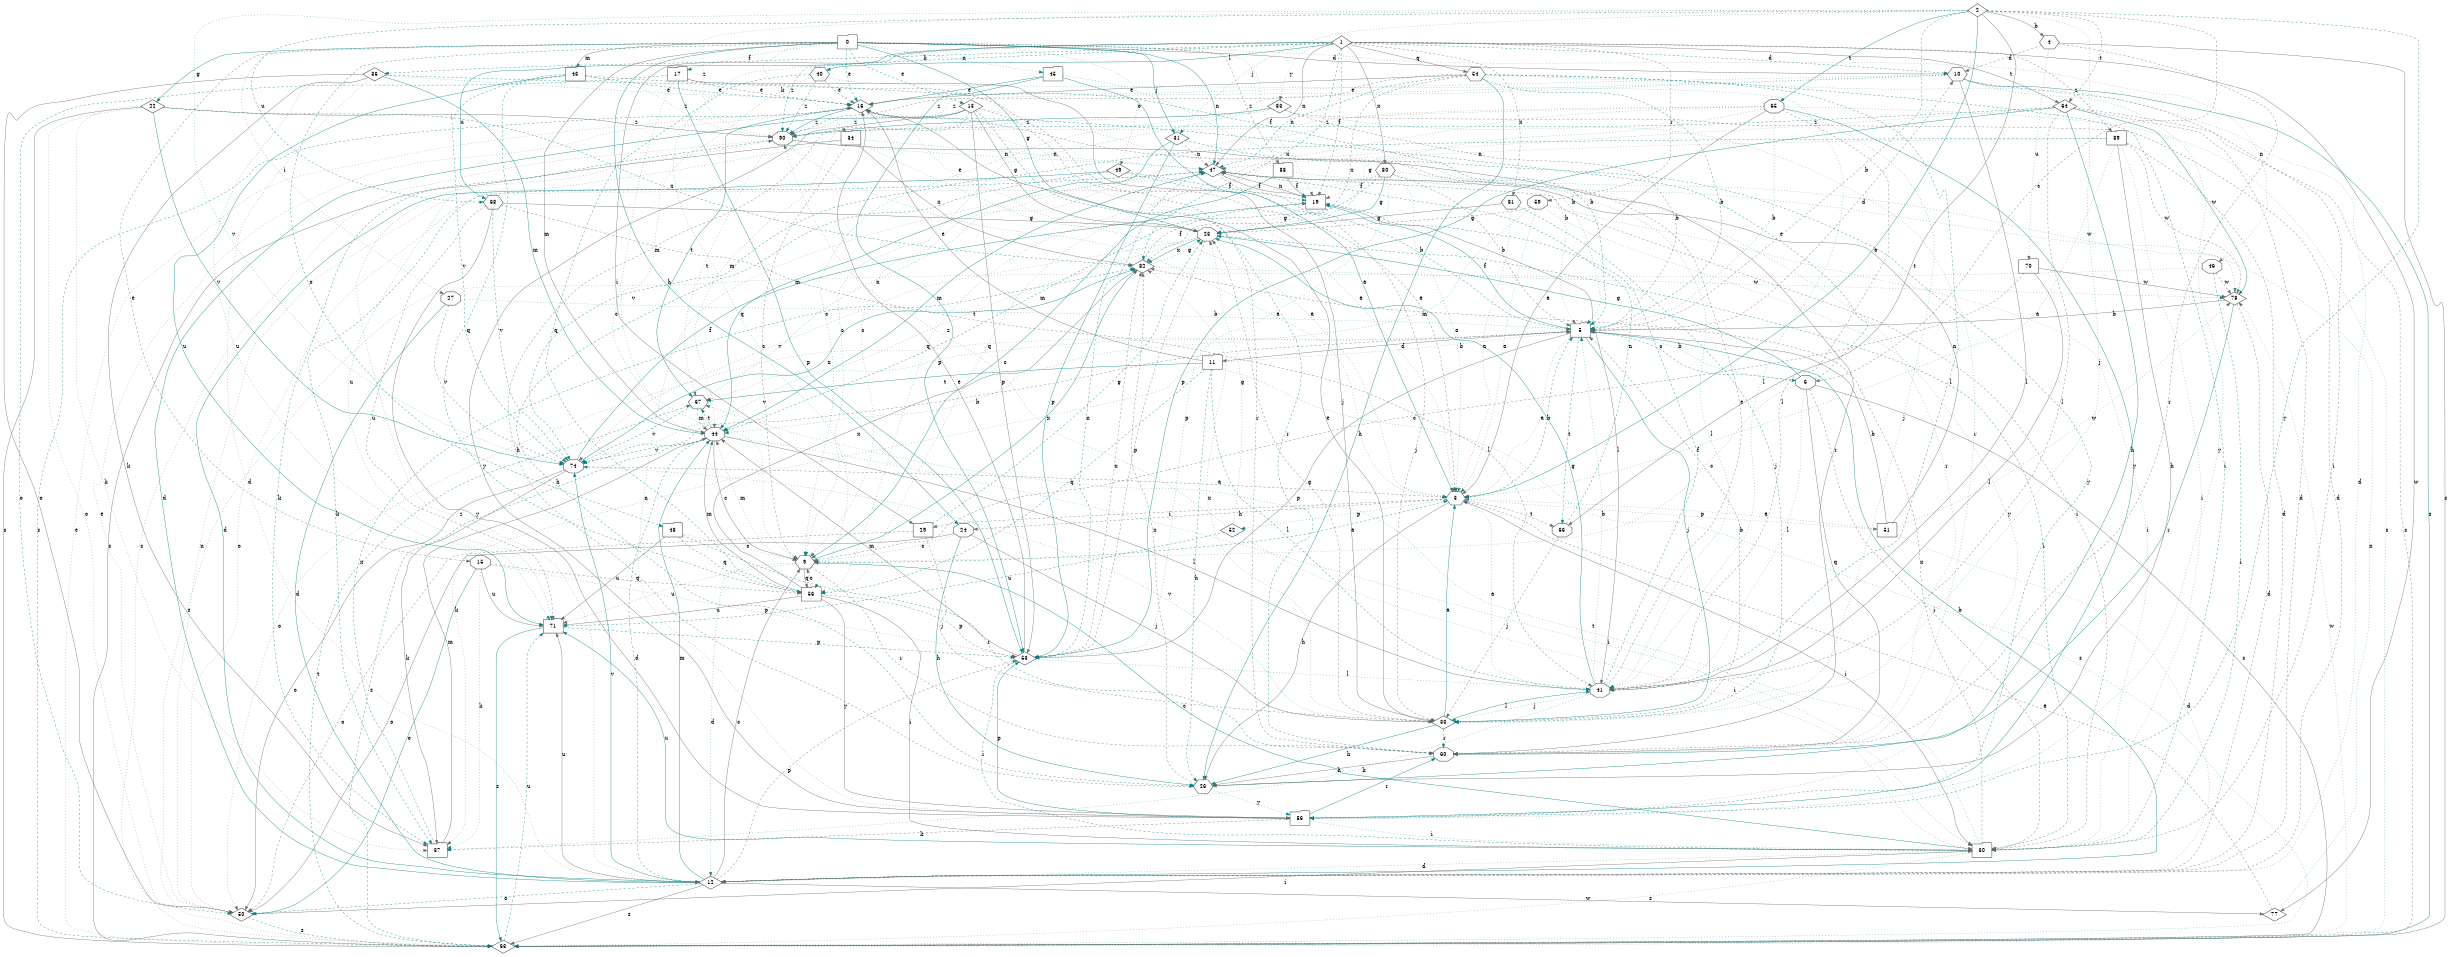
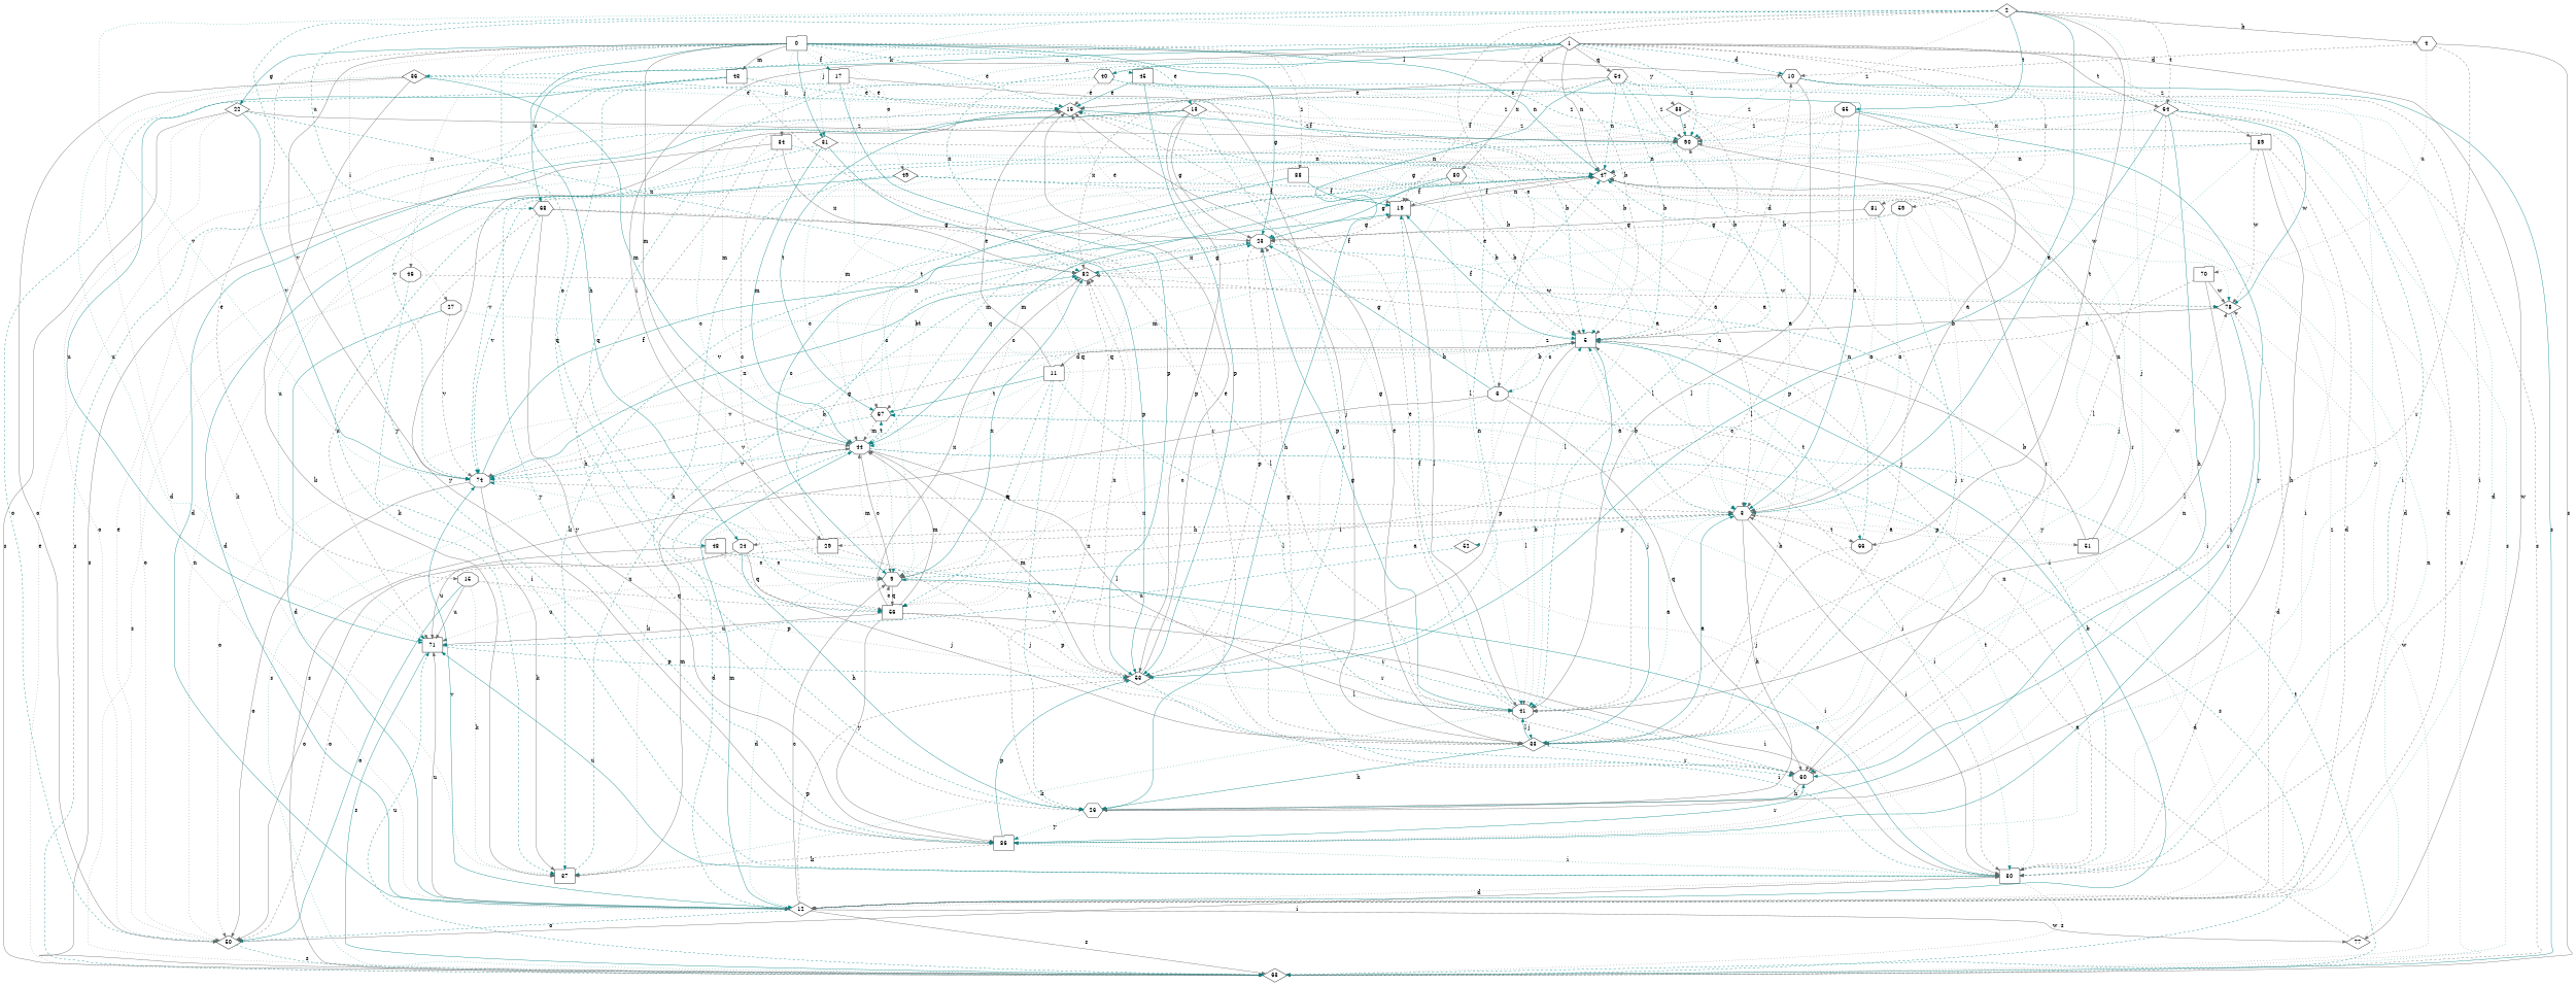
  strict digraph {
    node [shape=diamond]
    edge [color=gray40 style=dashed]
    0 [shape=folder]
    10 [shape=hexagon]
    13
    15 [shape=octagon]
    16
    17 [shape=folder]
    19 [shape=folder]
    22
    23 [shape=octagon]
    24 [shape=octagon]
    27 [shape=octagon]
    31
    34 [shape=folder]
    43 [shape=folder]
    44 [shape=octagon]
    45 [shape=folder]
    46 [shape=octagon]
    47
    48 [shape=folder]
    49
    74 [shape=octagon]
    88 [shape=folder]
    90 [shape=octagon]
    86 [shape=folder]
    30 [shape=folder]
    63
    9 [shape=hexagon]
    41 [shape=octagon]
    3 [shape=hexagon]
    5 [shape=folder]
    26 [shape=hexagon]
    60 [shape=octagon]
    53
    12
    56 [shape=folder]
    50
    71 [shape=folder]
    37 [shape=folder]
    67 [shape=hexagon]
    33
    82
    78
    1
    29 [shape=folder]
    36
    40 [shape=hexagon]
    54 [shape=hexagon]
    59 [shape=octagon]
    64
    68 [shape=hexagon]
    77
    80 [shape=hexagon]
    81 [shape=hexagon]
    83
    89 [shape=folder]
    2
    4 [shape=hexagon]
    6 [shape=octagon]
    65 [shape=octagon]
    66 [shape=octagon]
    51 [shape=folder]
    52
    70 [shape=folder]
    11 [shape=folder]
    0 -> 10 [label=d style=solid]
    0 -> 13 [color=teal label=e]
    0 -> 15 [label=e]
    0 -> 16 [color=teal label=e]
    0 -> 17 [color=teal label=f style=dotted]
    0 -> 19 [label=f style=dotted]
    0 -> 22 [color=teal label=g style=solid]
    0 -> 23 [color=teal label=g style=solid]
    0 -> 24 [color=teal label=h style=solid]
    0 -> 27 [label=i style=dotted]
    0 -> 31 [color=teal label=j style=solid]
    0 -> 34 [label=k style=dotted]
    0 -> 43 [label=m style=solid]
    0 -> 44 [label=m style=solid]
    0 -> 45 [color=teal label=n style=dotted]
    0 -> 46 [label=n style=dotted]
    0 -> 47 [color=teal label=n style=solid]
    0 -> 48 [color=teal label=o]
    0 -> 49 [label=o style=dotted]
+   0 -> 74 [label=v style=solid]
    0 -> 88 [label=z]
    10 -> 16 [color=teal label=e style=dotted]
    10 -> 90 [color=teal label=z style=dotted]
    10 -> 86 [color=teal label=y style=dotted]
    10 -> 30 [label=i]
    10 -> 63 [color=teal label=s style=solid]
    10 -> 9 [color=teal label=c style=dotted]
    10 -> 41 [label=l style=solid]
    13 -> 23 [label=g style=solid]
    13 -> 90 [label=z style=dotted]
    13 -> 86 [label=y style=solid]
    13 -> 3 [label=a]
    13 -> 5 [label=b style=dotted]
    13 -> 26 [label=h]
    13 -> 60 [color=teal label=r]
    13 -> 53 [label=p style=solid]
    13 -> 12 [color=teal label=d style=solid]
    15 -> 53 [label=p style=dotted]
    15 -> 56 [label=q]
    15 -> 50 [color=teal label=o style=solid]
    15 -> 71 [label=u style=solid]
    15 -> 37 [color=teal label=k style=dotted]
    16 -> 90 [color=teal label=z style=solid]
    16 -> 63 [color=teal label=s]
    16 -> 3 [label=a style=dotted]
    16 -> 67 [color=teal label=t style=solid]
    17 -> 16 [label=e]
    17 -> 9 [color=teal label=c style=dotted]
    17 -> 53 [color=teal label=p style=solid]
    17 -> 50 [color=teal label=o]
    17 -> 33 [label=j style=solid]
    19 -> 23 [label=g style=dotted]
    19 -> 47 [label=n style=solid]
    19 -> 41 [label=l style=solid]
    22 -> 74 [color=teal label=v style=solid]
    22 -> 90 [label=z style=solid]
    22 -> 63 [label=s style=solid]
    22 -> 50 [label=o style=dotted]
    22 -> 37 [label=k style=dotted]
    22 -> 82 [color=teal label=x]
    23 -> 16 [label=e style=dotted]
    23 -> 74 [label=v style=dotted]
    23 -> 30 [color=teal label=i]
    23 -> 53 [label=p]
    23 -> 67 [label=t style=dotted]
    23 -> 82 [color=teal label=x style=solid]
    24 -> 9 [color=teal label=c style=dotted]
    24 -> 26 [color=teal label=h style=solid]
    24 -> 50 [label=o style=solid]
    24 -> 33 [label=j style=solid]
    27 -> 74 [label=v]
    27 -> 5 [color=teal label=b style=dotted]
    27 -> 12 [color=teal label=d style=solid]
    31 -> 44 [color=teal label=m style=solid]
    31 -> 47 [label=n]
    31 -> 86 [color=teal label=y]
    31 -> 53 [color=teal label=p style=solid]
    34 -> 47 [color=teal label=n style=dotted]
    34 -> 63 [label=s style=solid]
    34 -> 9 [label=c]
    34 -> 3 [color=teal label=a style=dotted]
    34 -> 71 [color=teal label=u style=dotted]
    34 -> 82 [label=x style=solid]
    43 -> 16 [color=teal label=e]
    43 -> 74 [color=teal label=v]
    43 -> 90 [label=z style=dotted]
    43 -> 60 [label=r]
    43 -> 56 [color=teal label=q]
    43 -> 71 [color=teal label=u style=solid]
    44 -> 74 [color=teal label=v]
    44 -> 30 [color=teal label=i style=dotted]
    44 -> 63 [color=teal label=s]
    44 -> 9 [label=c style=solid]
    44 -> 41 [label=l style=solid]
    44 -> 12 [color=teal label=d]
    44 -> 67 [color=teal label=t]
    45 -> 16 [color=teal label=e style=solid]
    45 -> 3 [color=teal label=a style=solid]
    45 -> 5 [color=teal label=b style=dotted]
    45 -> 53 [color=teal label=p style=solid]
    46 -> 30 [color=teal label=i]
    46 -> 63 [label=s style=dotted]
    46 -> 78 [label=w]
    47 -> 19 [label=f style=solid]
    47 -> 44 [color=teal label=m style=solid]
    47 -> 30 [label=i]
    47 -> 37 [color=teal label=k]
    47 -> 33 [label=j]
    48 -> 9 [label=c style=dotted]
    48 -> 60 [color=teal label=r]
    48 -> 56 [label=q]
    48 -> 71 [label=u style=solid]
    49 -> 19 [color=teal label=f]
    49 -> 5 [color=teal label=b]
    49 -> 26 [color=teal label=h]
    49 -> 12 [color=teal label=d style=solid]
    74 -> 19 [color=teal label=f style=solid]
    74 -> 3 [label=a]
    74 -> 5 [label=b]
    74 -> 50 [label=o style=solid]
    74 -> 37 [label=k style=solid]
    74 -> 82 [color=teal label=x style=solid]
    88 -> 19 [color=teal label=f style=solid]
    88 -> 9 [color=teal label=c style=solid]
    88 -> 78 [color=teal label=w style=dotted]
    90 -> 47 [color=teal label=n style=dotted]
    90 -> 63 [label=s style=dotted]
    90 -> 3 [color=teal label=a style=dotted]
    90 -> 60 [label=r style=solid]
    90 -> 37 [color=teal label=k]
    90 -> 67 [label=t style=dotted]
    86 -> 47 [label=n style=dotted]
    86 -> 30 [color=teal label=i style=dotted]
    86 -> 60 [color=teal label=r style=solid]
    86 -> 53 [color=teal label=p style=solid]
    86 -> 37 [label=k]
    30 -> 63 [label=s style=dotted]
    30 -> 9 [color=teal label=c style=solid]
    30 -> 12 [label=d style=dotted]
    30 -> 71 [color=teal label=u style=solid]
    30 -> 67 [color=teal label=t style=dotted]
    30 -> 82 [label=x]
    63 -> 16 [label=e style=dotted]
    63 -> 71 [color=teal label=u]
    63 -> 67 [color=teal label=t]
    63 -> 78 [label=w style=dotted]
    9 -> 44 [label=m style=dotted]
    9 -> 3 [color=teal label=a]
    9 -> 60 [label=r]
    9 -> 12 [color=teal label=d style=dotted]
    9 -> 56 [label=q style=solid]
    9 -> 71 [label=u style=dotted]
    9 -> 82 [color=teal label=x style=solid]
    41 -> 16 [label=e]
    41 -> 19 [color=teal label=f]
    41 -> 23 [color=teal label=g style=solid]
    41 -> 3 [color=teal label=a style=dotted]
    41 -> 5 [color=teal label=b style=dotted]
    41 -> 37 [color=teal label=k style=dotted]
    41 -> 33 [color=teal label=j style=dotted]
    3 -> 24 [label=h]
    3 -> 30 [label=i style=solid]
    3 -> 5 [color=teal label=b]
    3 -> 26 [label=h style=solid]
    3 -> 29 [label=i]
    3 -> 66 [label=t]
    3 -> 51 [label=p style=dotted]
    3 -> 52 [color=teal label=p style=dotted]
    5 -> 10 [label=d]
    5 -> 19 [color=teal label=f style=solid]
    5 -> 74 [color=teal label=v style=dotted]
    5 -> 3 [label=a style=dotted]
    5 -> 53 [label=p style=solid]
    5 -> 50 [label=o style=dotted]
    5 -> 33 [color=teal label=j style=solid]
    5 -> 6 [color=teal label=c]
    5 -> 66 [color=teal label=t]
    5 -> 11 [label=d style=solid]
    26 -> 86 [color=teal label=y style=dotted]
    26 -> 82 [label=x]
    60 -> 26 [label=h style=solid]
    53 -> 16 [label=e style=solid]
    53 -> 44 [label=m style=solid]
    53 -> 47 [color=teal label=n]
    53 -> 30 [color=teal label=i]
    53 -> 41 [color=teal label=l style=dotted]
    53 -> 82 [label=x]
    12 -> 44 [color=teal label=m style=solid]
    12 -> 74 [color=teal label=v style=solid]
    12 -> 90 [label=z style=dotted]
    12 -> 63 [label=s style=solid]
    12 -> 9 [label=c style=solid]
    12 -> 5 [color=teal label=b style=solid]
    12 -> 53 [label=p]
    12 -> 50 [color=teal label=o]
    12 -> 71 [label=u style=solid]
    12 -> 77 [label=w style=solid]
    56 -> 44 [label=m style=solid]
    56 -> 86 [label=y style=solid]
    56 -> 30 [label=i style=solid]
    56 -> 9 [label=c style=dotted]
    56 -> 53 [label=p]
    56 -> 71 [label=u style=solid]
    56 -> 82 [label=x style=solid]
    50 -> 16 [label=e style=dotted]
    50 -> 47 [label=n style=dotted]
    50 -> 30 [label=i style=solid]
    50 -> 63 [color=teal label=s]
    71 -> 63 [color=teal label=s style=solid]
    71 -> 53 [color=teal label=p]
    37 -> 44 [label=m style=solid]
    37 -> 82 [color=teal label=x]
    67 -> 44 [label=m]
    67 -> 47 [color=teal label=n style=dotted]
    67 -> 74 [color=teal label=v]
    33 -> 16 [label=e style=solid]
    33 -> 23 [label=g]
    33 -> 74 [color=teal label=v style=dotted]
    33 -> 41 [color=teal label=l style=solid]
    33 -> 3 [color=teal label=a style=solid]
    33 -> 5 [label=b]
    33 -> 26 [color=teal label=h style=solid]
    33 -> 60 [color=teal label=r]
    33 -> 82 [label=x style=dotted]
    82 -> 19 [label=f]
    82 -> 23 [color=teal label=g style=dotted]
    82 -> 78 [color=teal label=w style=dotted]
    78 -> 5 [label=b style=solid]
    78 -> 60 [color=teal label=r style=solid]
    78 -> 12 [label=d]
    1 -> 10 [color=teal label=d]
    1 -> 19 [label=f]
    1 -> 47 [label=n style=solid]
    1 -> 90 [color=teal label=z]
    1 -> 56 [color=teal label=q style=dotted]
    1 -> 82 [color=teal label=x]
    1 -> 29 [label=i style=solid]
    1 -> 36 [color=teal label=k]
    1 -> 40 [color=teal label=l style=solid]
    1 -> 54 [label=q style=solid]
    1 -> 59 [label=r]
    1 -> 64 [label=t style=solid]
    1 -> 68 [color=teal label=u style=solid]
    1 -> 77 [label=w style=solid]
    1 -> 80 [label=x style=solid]
    1 -> 81 [label=x]
    1 -> 83 [label=y style=dotted]
    1 -> 89 [label=z]
    29 -> 23 [color=teal label=g]
    29 -> 50 [label=o]
    29 -> 33 [label=j]
    36 -> 16 [color=teal label=e style=dotted]
    36 -> 44 [color=teal label=m style=solid]
    36 -> 5 [color=teal label=b]
    36 -> 12 [label=d style=dotted]
    36 -> 50 [label=o style=solid]
    36 -> 71 [color=teal label=u style=dotted]
    36 -> 37 [label=k style=solid]
    40 -> 16 [label=e]
    40 -> 44 [label=m style=dotted]
    40 -> 90 [color=teal label=z]
    40 -> 41 [color=teal label=l style=dotted]
    40 -> 56 [color=teal label=q]
    54 -> 16 [label=e style=solid]
    54 -> 47 [color=teal label=n]
    54 -> 90 [label=z]
    54 -> 30 [color=teal label=i]
    54 -> 41 [color=teal label=l]
    54 -> 5 [color=teal label=b]
    54 -> 26 [color=teal label=h style=solid]
    54 -> 12 [color=teal label=d style=dotted]
    54 -> 82 [label=x]
    59 -> 23 [label=g]
    59 -> 44 [color=teal label=m style=dotted]
    59 -> 86 [label=y style=dotted]
    59 -> 30 [label=i style=dotted]
    59 -> 3 [color=teal label=a style=dotted]
    64 -> 90 [color=teal label=z]
    64 -> 63 [label=s]
    64 -> 41 [label=l]
    64 -> 26 [color=teal label=h style=solid]
    64 -> 53 [color=teal label=p style=solid]
    64 -> 12 [label=d]
    64 -> 56 [label=q style=dotted]
    64 -> 78 [color=teal label=w style=solid]
    68 -> 23 [label=g style=solid]
    68 -> 74 [color=teal label=v]
    68 -> 86 [label=y style=solid]
    68 -> 41 [label=l]
    68 -> 71 [label=u]
    77 -> 47 [color=teal label=n style=dotted]
    77 -> 3 [label=a]
    80 -> 19 [label=f style=dotted]
    80 -> 23 [color=teal label=g style=solid]
    80 -> 44 [color=teal label=m]
    80 -> 41 [color=teal label=l style=dotted]
    80 -> 3 [color=teal label=a style=dotted]
    80 -> 5 [label=b]
    80 -> 60 [label=r style=dotted]
    80 -> 53 [color=teal label=p style=dotted]
    80 -> 50 [label=o style=dotted]
    81 -> 23 [label=g style=solid]
    81 -> 3 [label=a style=dotted]
    81 -> 33 [color=teal label=j]
    83 -> 44 [label=m style=dotted]
    83 -> 90 [color=teal label=z style=solid]
    83 -> 9 [color=teal label=c style=dotted]
    83 -> 5 [label=b]
    83 -> 60 [color=teal label=r style=dotted]
    83 -> 12 [label=d]
    89 -> 47 [label=n style=dotted]
    89 -> 74 [color=teal label=v]
    89 -> 30 [label=i style=dotted]
    89 -> 3 [color=teal label=a style=dotted]
    89 -> 26 [label=h style=solid]
    89 -> 12 [label=d]
    89 -> 78 [label=w]
    2 -> 31 [color=teal label=j style=dotted]
    2 -> 74 [color=teal label=v style=dotted]
    2 -> 90 [label=z style=dotted]
    2 -> 86 [color=teal label=y]
    2 -> 3 [color=teal label=a style=solid]
    2 -> 5 [label=b]
    2 -> 33 [color=teal label=j style=dotted]
    2 -> 64 [label=t]
    2 -> 68 [color=teal label=u]
    2 -> 4 [label=b style=solid]
    2 -> 6 [label=c]
    2 -> 65 [color=teal label=t style=solid]
    2 -> 66 [label=t style=solid]
    4 -> 10 [label=d]
    4 -> 63 [label=s style=solid]
    4 -> 60 [label=r]
    4 -> 70 [label=u style=dotted]
    6 -> 16 [color=teal label=e]
    6 -> 23 [color=teal label=g style=solid]
    6 -> 30 [label=i]
    6 -> 63 [label=s style=solid]
    6 -> 9 [label=c style=dotted]
    6 -> 41 [label=l style=dotted]
    6 -> 5 [color=teal label=b style=dotted]
    6 -> 60 [label=q style=solid]
    65 -> 23 [color=teal label=g style=dotted]
    65 -> 90 [label=z style=dotted]
    65 -> 86 [color=teal label=y style=solid]
    65 -> 63 [color=teal label=s style=dotted]
    65 -> 9 [label=c style=dotted]
    65 -> 41 [label=l]
    65 -> 3 [label=a style=solid]
    65 -> 5 [color=teal label=b style=dotted]
    65 -> 56 [label=q style=dotted]
    65 -> 33 [color=teal label=j style=dotted]
    66 -> 47 [color=teal label=n]
    66 -> 33 [label=j]
    51 -> 47 [label=n style=solid]
    51 -> 3 [label=a style=dotted]
    51 -> 5 [label=b style=solid]
    51 -> 12 [label=d style=dotted]
    51 -> 78 [label=w style=dotted]
    52 -> 23 [label=g style=dotted]
    52 -> 90 [label=z style=dotted]
    52 -> 30 [label=i style=dotted]
    52 -> 71 [color=teal label=u]
    70 -> 9 [label=c]
    70 -> 41 [label=l style=solid]
    70 -> 78 [label=w style=solid]
    11 -> 16 [label=e style=solid]
    11 -> 63 [color=teal label=s style=dotted]
    11 -> 41 [color=teal label=l]
    11 -> 5 [label=b style=dotted]
    11 -> 26 [color=teal label=h]
    11 -> 56 [color=teal label=q]
    11 -> 37 [label=k style=dotted]
    11 -> 67 [color=teal label=t style=solid]
  }
